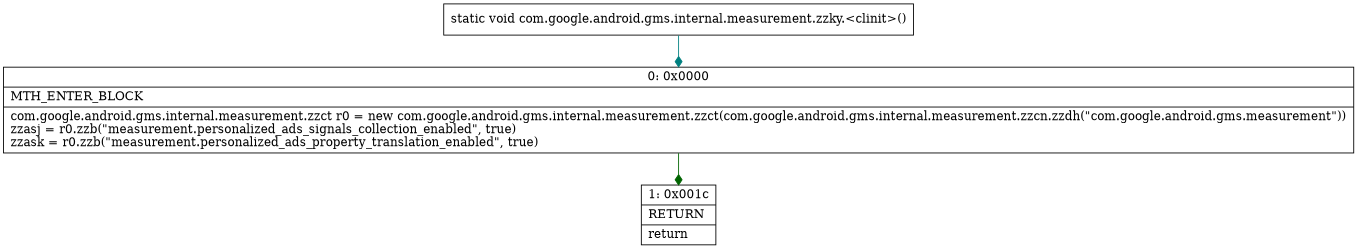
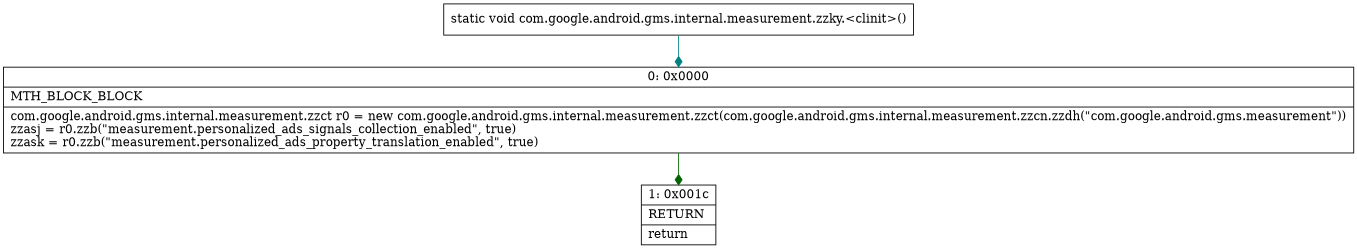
  digraph {
    node [shape=record]
    edge [arrowhead=diamond]
-   n1 [label="{0\:\ 0x0000|MTH_ENTER_BLOCK\l|com.google.android.gms.internal.measurement.zzct r0 = new com.google.android.gms.internal.measurement.zzct(com.google.android.gms.internal.measurement.zzcn.zzdh(\"com.google.android.gms.measurement\"))\lzzasj = r0.zzb(\"measurement.personalized_ads_signals_collection_enabled\", true)\lzzask = r0.zzb(\"measurement.personalized_ads_property_translation_enabled\", true)\l}"]
+   n1 [label="{0\:\ 0x0000|MTH_BLOCK_BLOCK\l|com.google.android.gms.internal.measurement.zzct r0 = new com.google.android.gms.internal.measurement.zzct(com.google.android.gms.internal.measurement.zzcn.zzdh(\"com.google.android.gms.measurement\"))\lzzasj = r0.zzb(\"measurement.personalized_ads_signals_collection_enabled\", true)\lzzask = r0.zzb(\"measurement.personalized_ads_property_translation_enabled\", true)\l}"]
    n2 [label="{1\:\ 0x001c|RETURN\l|return\l}"]
    n3 [label="{static void com.google.android.gms.internal.measurement.zzky.\<clinit\>() }"]
    n1 -> n2 [color=darkgreen]
    n3 -> n1 [color=teal]
  }
